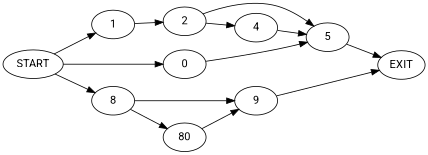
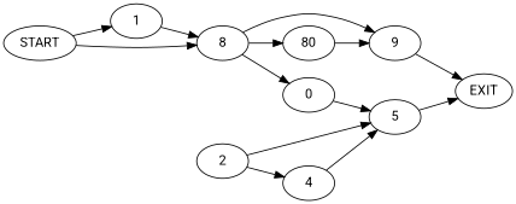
  digraph {
    fontname=Roboto
    rankdir=LR
    node [fontname=Roboto]
    edge [fontname=Roboto]
    n1 [label=START]
    1
    n3 [label=0]
    8
    2
    5
    9
    n8 [label=80]
    n9 [label=EXIT]
    4
    n1 -> 1
-   n1 -> n3
+   8 -> n3
    n1 -> 8
-   1 -> 2
+   1 -> 8
    n3 -> 5
    8 -> 9
    8 -> n8
    2 -> 5
    2 -> 4
    5 -> n9
    9 -> n9
    n8 -> 9
    4 -> 5
  }
